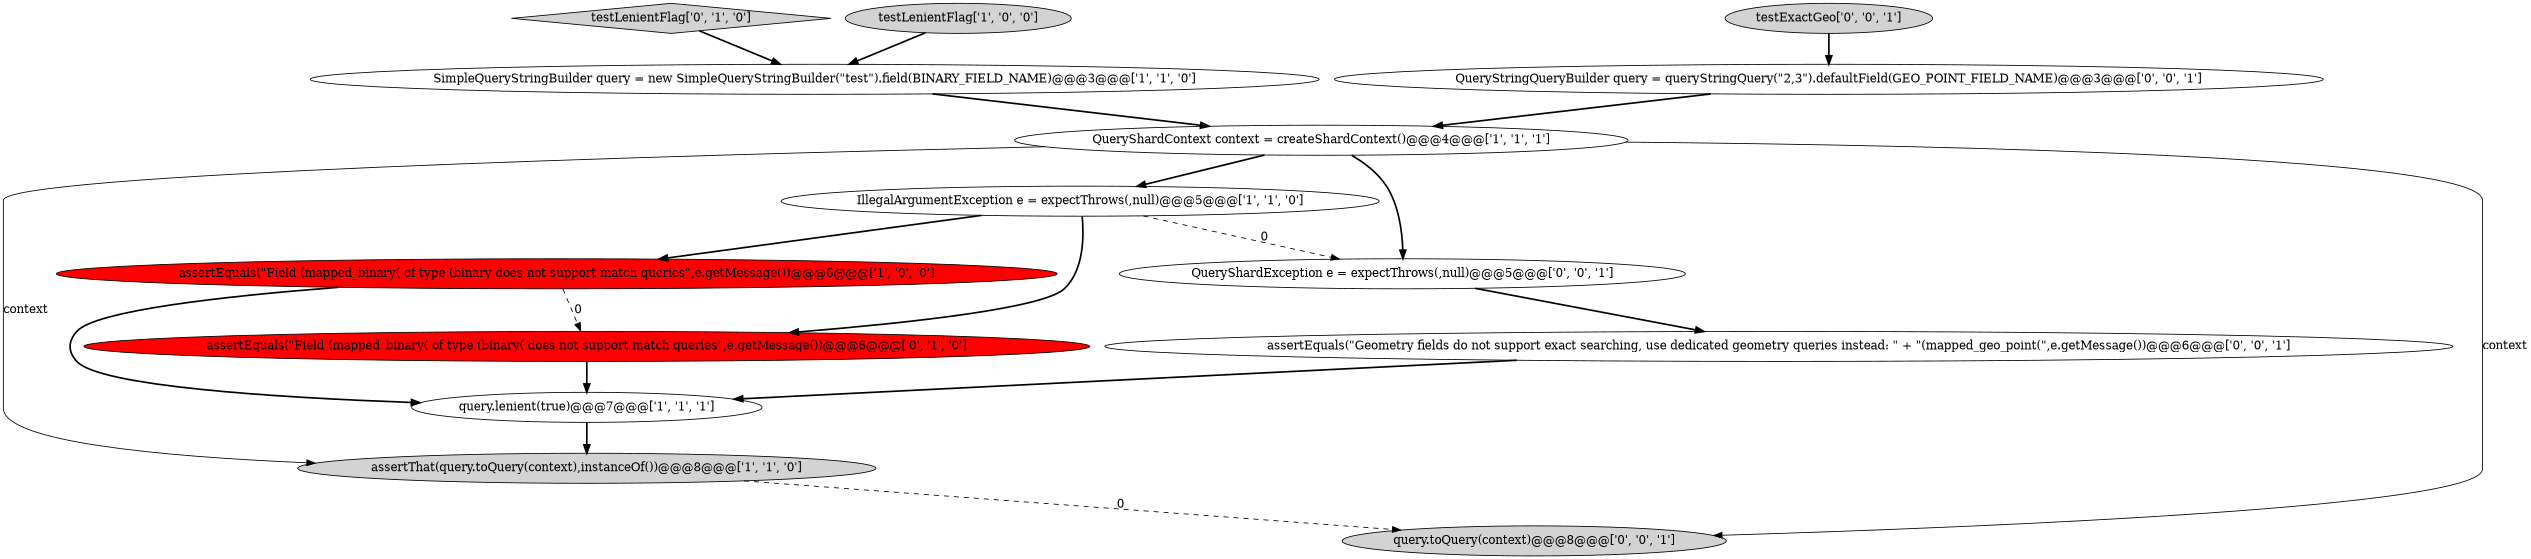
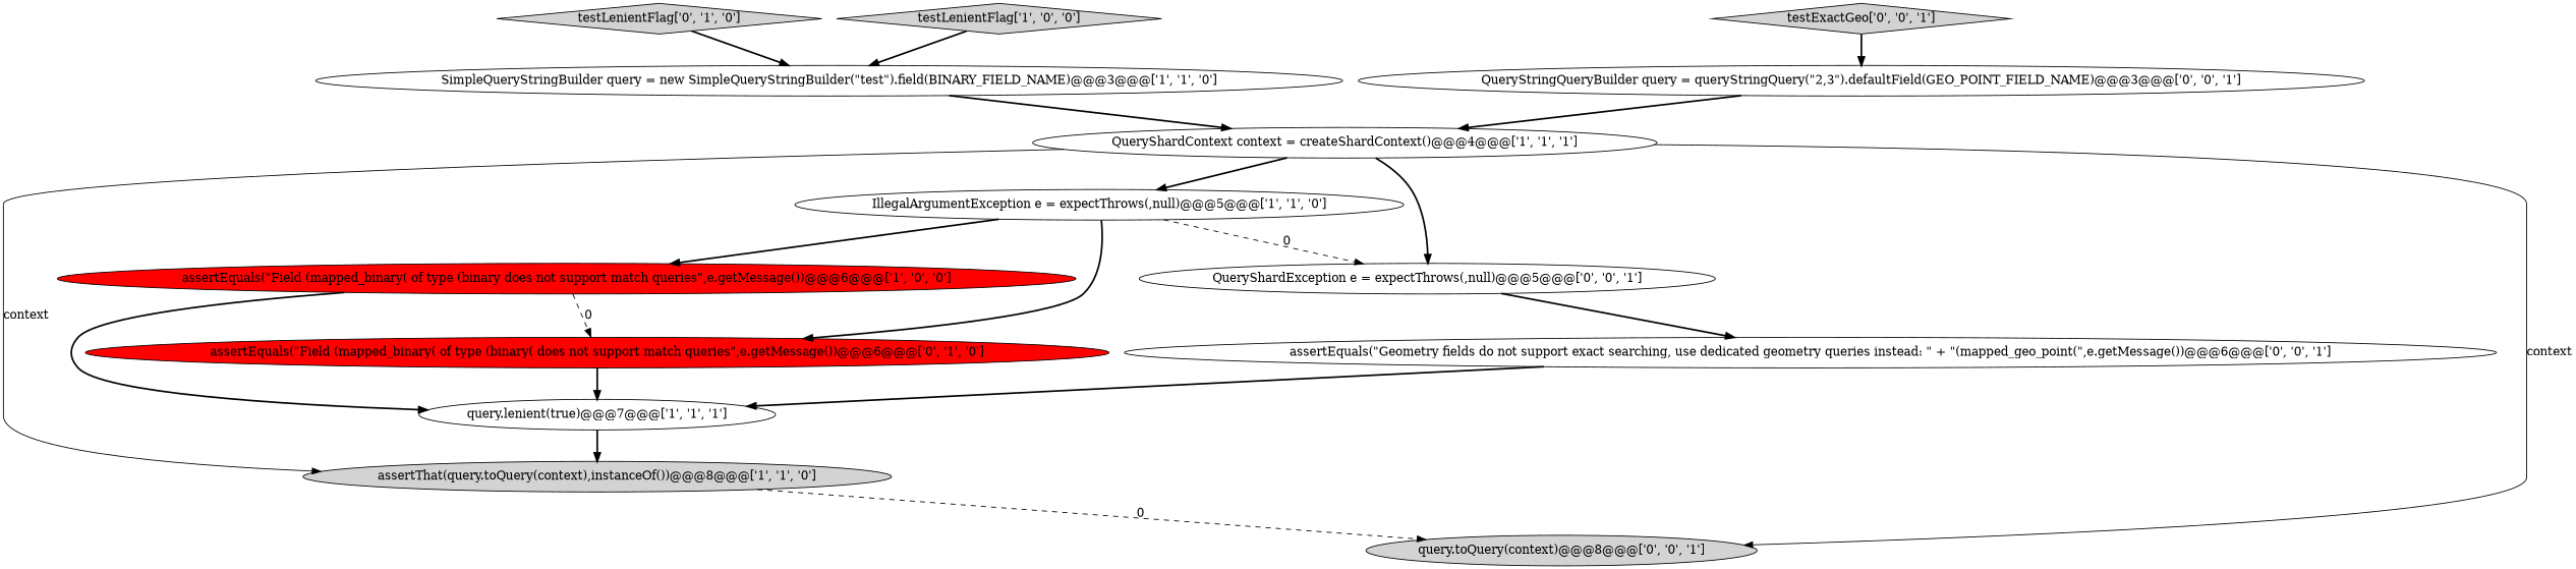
  digraph {
    node [fillcolor=white shape=ellipse style=filled]
    edge [style=bold]
    n1 [fillcolor=lightgray label="testLenientFlag['0', '1', '0']" shape=diamond]
    n2 [label="SimpleQueryStringBuilder query = new SimpleQueryStringBuilder(\"test\").field(BINARY_FIELD_NAME)@@@3@@@['1', '1', '0']"]
    n3 [label="QueryShardContext context = createShardContext()@@@4@@@['1', '1', '1']"]
    n4 [fillcolor=lightgray label="assertThat(query.toQuery(context),instanceOf())@@@8@@@['1', '1', '0']"]
    n5 [fillcolor=lightgray label="query.toQuery(context)@@@8@@@['0', '0', '1']"]
-   n6 [fillcolor=lightgray label="testExactGeo['0', '0', '1']"]
+   n6 [fillcolor=lightgray label="testExactGeo['0', '0', '1']" shape=diamond]
    n7 [label="QueryStringQueryBuilder query = queryStringQuery(\"2,3\").defaultField(GEO_POINT_FIELD_NAME)@@@3@@@['0', '0', '1']"]
    n8 [label="query.lenient(true)@@@7@@@['1', '1', '1']"]
    n9 [label="QueryShardException e = expectThrows(,null)@@@5@@@['0', '0', '1']"]
    n10 [label="IllegalArgumentException e = expectThrows(,null)@@@5@@@['1', '1', '0']"]
    n11 [label="assertEquals(\"Geometry fields do not support exact searching, use dedicated geometry queries instead: \" + \"(mapped_geo_point(\",e.getMessage())@@@6@@@['0', '0', '1']"]
    n12 [fillcolor=red label="assertEquals(\"Field (mapped_binary( of type (binary does not support match queries\",e.getMessage())@@@6@@@['1', '0', '0']"]
    n13 [fillcolor=red label="assertEquals(\"Field (mapped_binary( of type (binary( does not support match queries\",e.getMessage())@@@6@@@['0', '1', '0']"]
-   n14 [fillcolor=lightgray label="testLenientFlag['1', '0', '0']"]
+   n14 [fillcolor=lightgray label="testLenientFlag['1', '0', '0']" shape=diamond]
    n1 -> n2
    n2 -> n3
    n3 -> n4 [label=context style=solid]
    n3 -> n5 [label=context style=solid]
    n3 -> n9
    n3 -> n10
    n4 -> n5 [label=0 style=dashed]
    n6 -> n7
    n7 -> n3
    n8 -> n4
    n9 -> n11
    n10 -> n9 [label=0 style=dashed]
    n10 -> n12
    n10 -> n13
    n11 -> n8
    n12 -> n8
    n12 -> n13 [label=0 style=dashed]
    n13 -> n8
    n14 -> n2
  }
